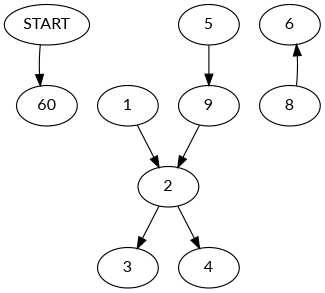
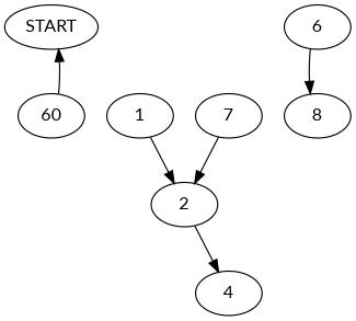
  digraph {
    fontname=Lato
    node [fontname=Lato]
    edge [fontname=Lato]
    n1 [label=START]
    n2 [label=60]
    1
    2
-   3
    4
-   5
-   7 [label=9]
+   7
    6
    8
-   n1 -> n2
+   n2 -> n1
    1 -> 2
-   2 -> 3
    2 -> 4
-   5 -> 7
    7 -> 2
-   8 -> 6
+   6 -> 8
  }
